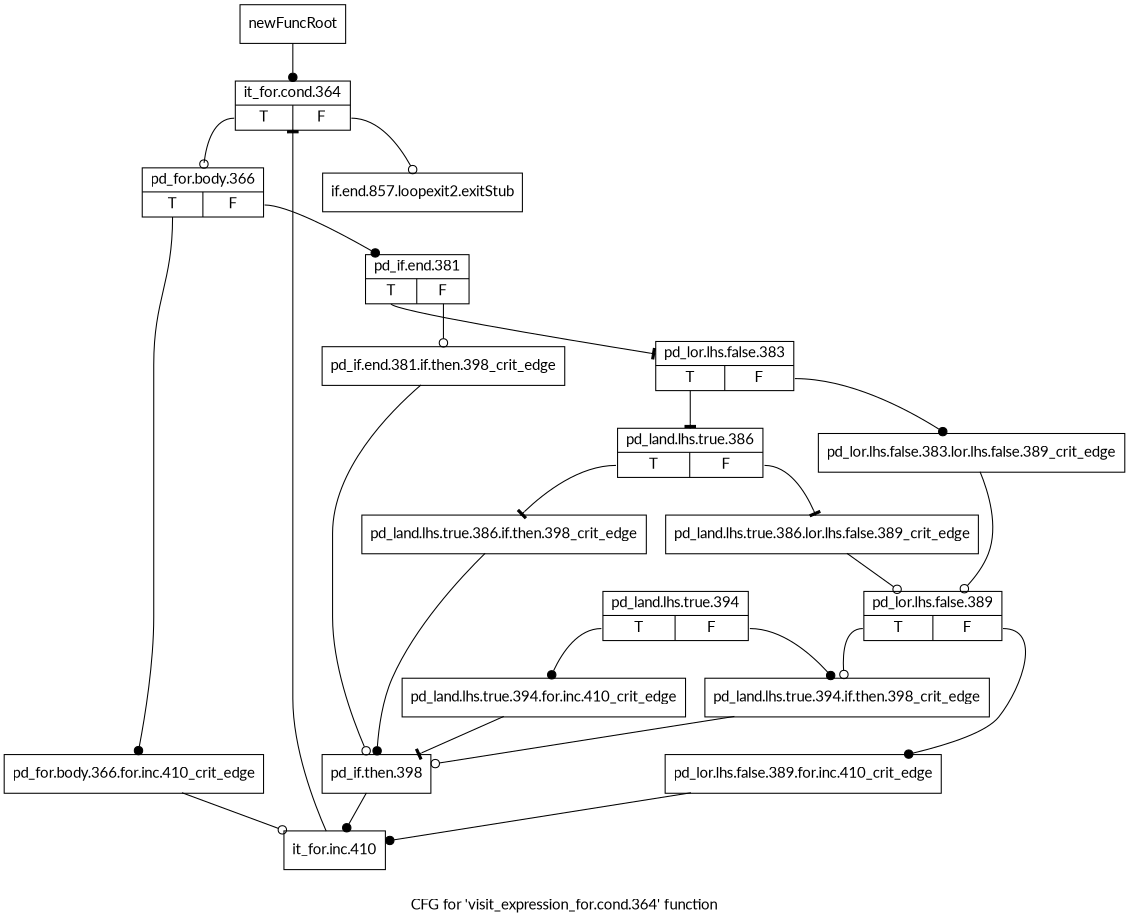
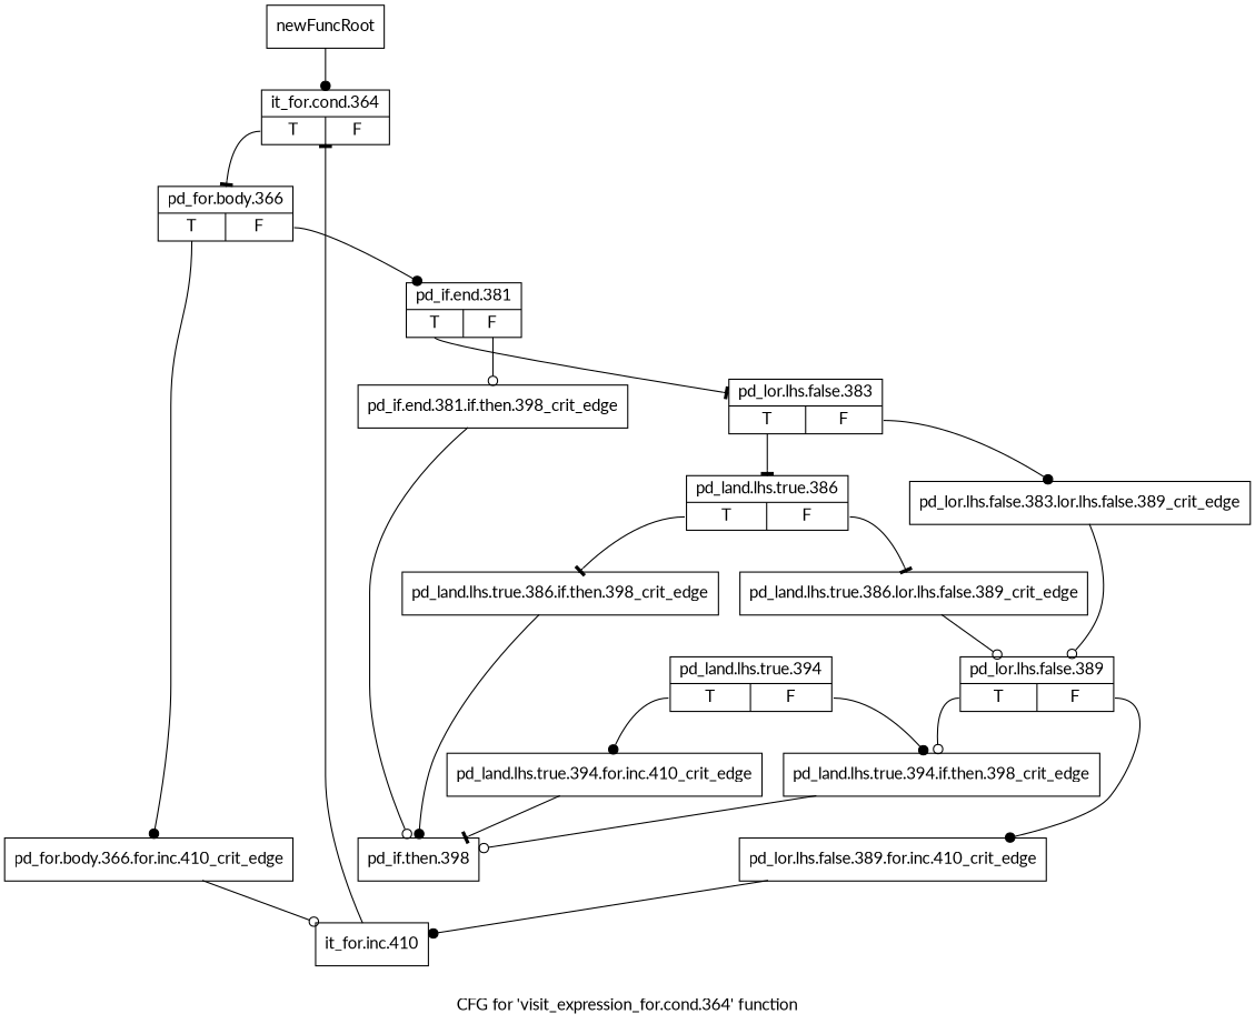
  digraph {
    fontname=Lato
    label="CFG for 'visit_expression_for.cond.364' function"
    node [fontname=Lato shape=record]
    edge [arrowhead=dot fontname=Lato]
    n1 [label="{newFuncRoot}"]
    n2 [label="{it_for.cond.364|{<s0>T|<s1>F}}"]
-   n3 [label="{if.end.857.loopexit2.exitStub}"]
    n4 [label="{pd_for.body.366|{<s0>T|<s1>F}}"]
    n5 [label="{pd_for.body.366.for.inc.410_crit_edge}"]
    n6 [label="{pd_if.end.381|{<s0>T|<s1>F}}"]
    n7 [label="{it_for.inc.410}"]
    n8 [label="{pd_lor.lhs.false.383|{<s0>T|<s1>F}}"]
    n9 [label="{pd_if.end.381.if.then.398_crit_edge}"]
    n10 [label="{pd_land.lhs.true.386|{<s0>T|<s1>F}}"]
    n11 [label="{pd_lor.lhs.false.383.lor.lhs.false.389_crit_edge}"]
    n12 [label="{pd_if.then.398}"]
    n13 [label="{pd_land.lhs.true.386.if.then.398_crit_edge}"]
    n14 [label="{pd_land.lhs.true.386.lor.lhs.false.389_crit_edge}"]
    n15 [label="{pd_lor.lhs.false.389|{<s0>T|<s1>F}}"]
    n16 [label="{pd_lor.lhs.false.389.for.inc.410_crit_edge}"]
    n17 [label="{pd_land.lhs.true.394.if.then.398_crit_edge}"]
    n18 [label="{pd_land.lhs.true.394|{<s0>T|<s1>F}}"]
    n19 [label="{pd_land.lhs.true.394.for.inc.410_crit_edge}"]
    n1 -> n2
-   n2 -> n3 [arrowhead=odot tailport=s1]
-   n2 -> n4 [arrowhead=odot tailport=s0]
+   n2 -> n4 [arrowhead=tee tailport=s0]
    n4 -> n5 [tailport=s0]
    n4 -> n6 [tailport=s1]
    n5 -> n7 [arrowhead=odot]
    n6 -> n8 [arrowhead=tee tailport=s0]
    n6 -> n9 [arrowhead=odot tailport=s1]
    n7 -> n2 [arrowhead=tee]
    n8 -> n10 [arrowhead=tee tailport=s0]
    n8 -> n11 [tailport=s1]
    n9 -> n12 [arrowhead=odot]
    n10 -> n13 [arrowhead=tee tailport=s0]
    n10 -> n14 [arrowhead=tee tailport=s1]
    n11 -> n15 [arrowhead=odot]
-   n12 -> n7
    n13 -> n12
    n14 -> n15 [arrowhead=odot]
    n15 -> n16 [tailport=s1]
    n15 -> n17 [arrowhead=odot tailport=s0]
    n16 -> n7
    n17 -> n12 [arrowhead=odot]
    n18 -> n17 [tailport=s1]
    n18 -> n19 [tailport=s0]
    n19 -> n12 [arrowhead=tee]
  }
